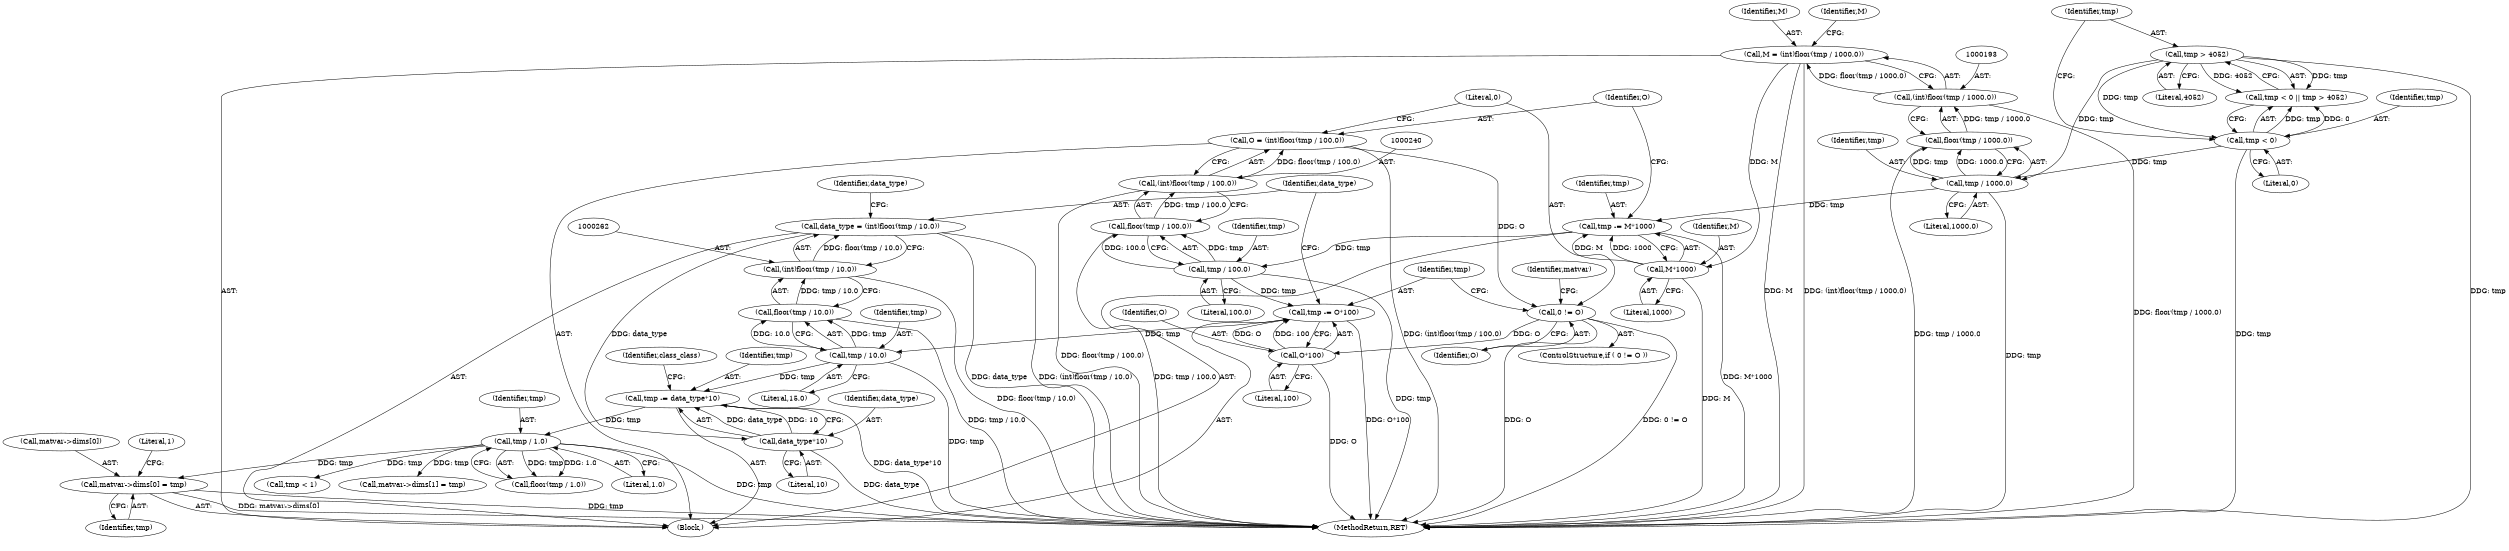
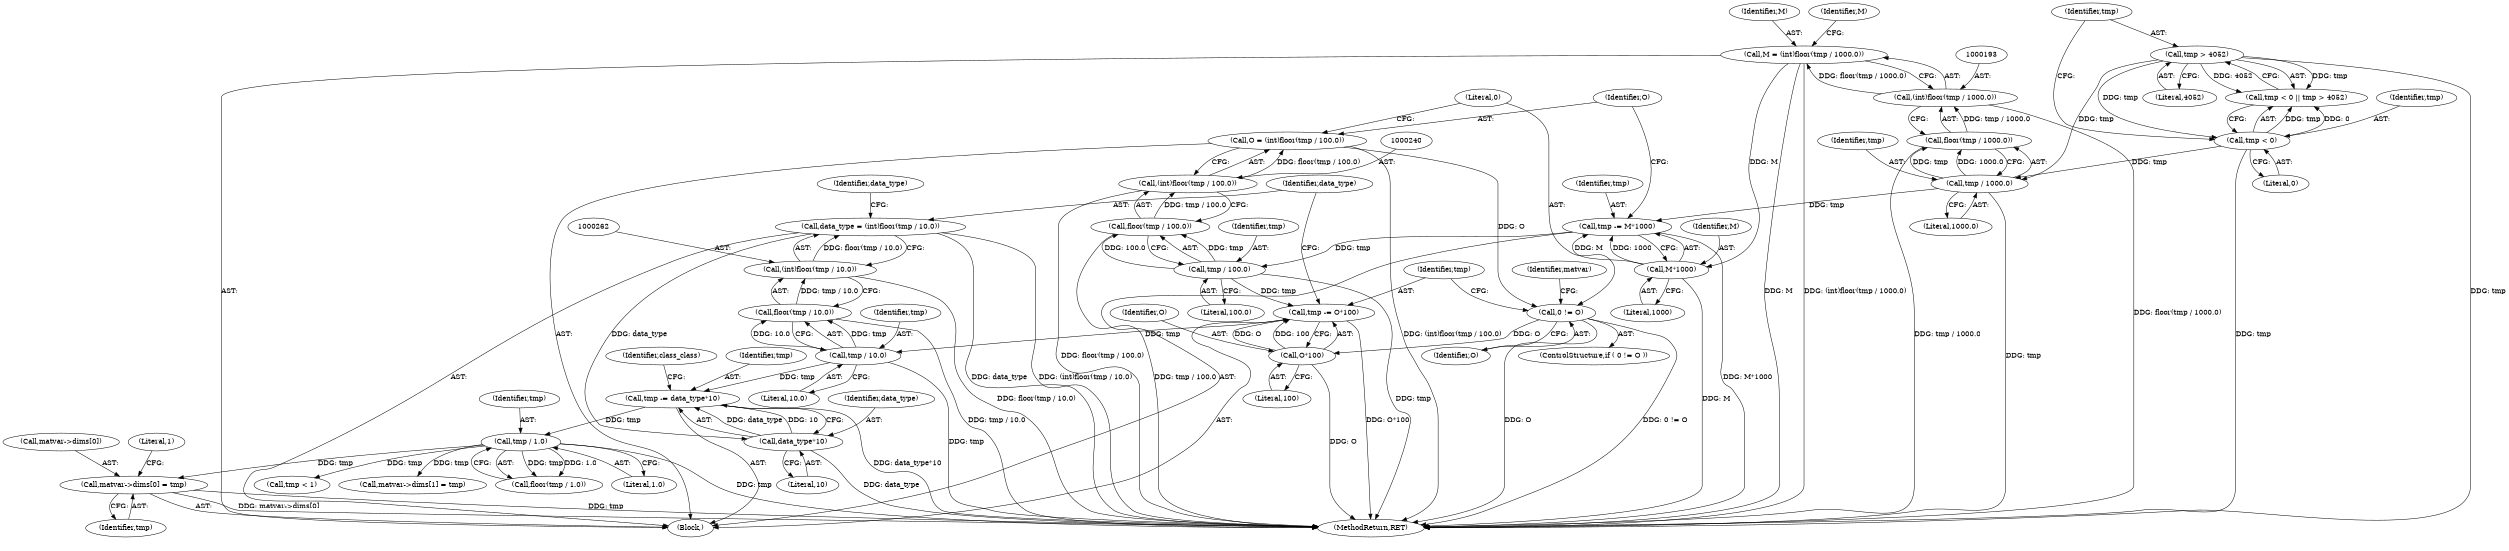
  digraph {
    n1 [label="(Call,matvar->dims[0] = tmp)"]
    n2 [label="(Identifier,tmp)"]
    n3 [label="(MethodReturn,RET)"]
    n4 [label="(Block,)"]
    n5 [label="(Call,tmp / 1.0)"]
    n6 [label="(Call,tmp < 1)"]
    n7 [label="(Call,matvar->dims[1] = tmp)"]
    n8 [label="(Call,floor(tmp / 1.0))"]
    n9 [label="(Literal,1.0)"]
    n10 [label="(Call,tmp -= data_type*10)"]
    n11 [label="(Call,data_type*10)"]
    n12 [label="(Literal,10)"]
    n13 [label="(Call,data_type = (int)floor(tmp / 10.0))"]
    n14 [label="(Call,(int)floor(tmp / 10.0))"]
    n15 [label="(Call,floor(tmp / 10.0))"]
    n16 [label="(Call,tmp / 10.0)"]
-   n17 [label="(Literal,15.0)"]
+   n17 [label="(Literal,10.0)"]
    n18 [label="(Call,tmp -= O*100)"]
    n19 [label="(Call,O*100)"]
    n20 [label="(Literal,100)"]
    n21 [label="(Call,0 != O)"]
    n22 [label="(ControlStructure,if ( 0 != O ))"]
    n23 [label="(Identifier,O)"]
    n24 [label="(Call,O = (int)floor(tmp / 100.0))"]
    n25 [label="(Call,(int)floor(tmp / 100.0))"]
    n26 [label="(Call,floor(tmp / 100.0))"]
    n27 [label="(Call,tmp / 100.0)"]
    n28 [label="(Literal,100.0)"]
    n29 [label="(Call,tmp -= M*1000)"]
    n30 [label="(Call,M*1000)"]
    n31 [label="(Literal,1000)"]
    n32 [label="(Call,M = (int)floor(tmp / 1000.0))"]
    n33 [label="(Call,(int)floor(tmp / 1000.0))"]
    n34 [label="(Call,floor(tmp / 1000.0))"]
    n35 [label="(Call,tmp / 1000.0)"]
    n36 [label="(Literal,1000.0)"]
    n37 [label="(Call,tmp > 4052)"]
    n38 [label="(Literal,4052)"]
    n39 [label="(Call,tmp < 0 || tmp > 4052)"]
    n40 [label="(Call,tmp < 0)"]
    n41 [label="(Literal,0)"]
    n42 [label="(Identifier,O)"]
    n43 [label="(Identifier,M)"]
    n44 [label="(Identifier,tmp)"]
    n45 [label="(Literal,0)"]
    n46 [label="(Identifier,M)"]
    n47 [label="(Identifier,tmp)"]
    n48 [label="(Identifier,tmp)"]
    n49 [label="(Identifier,tmp)"]
    n50 [label="(Identifier,tmp)"]
    n51 [label="(Identifier,data_type)"]
    n52 [label="(Identifier,data_type)"]
    n53 [label="(Identifier,O)"]
    n54 [label="(Identifier,class_class)"]
    n55 [label="(Identifier,tmp)"]
    n56 [label="(Call,matvar->dims[0])"]
    n57 [label="(Identifier,tmp)"]
    n58 [label="(Identifier,tmp)"]
    n59 [label="(Identifier,matvar)"]
    n60 [label="(Literal,1)"]
    n61 [label="(Identifier,tmp)"]
    n62 [label="(Identifier,M)"]
    n63 [label="(Identifier,data_type)"]
    1000262
    1000240
    1000193
    n1 -> n2 [label="CFG: "]
    n1 -> n3 [label="DDG: matvar->dims[0]"]
    n1 -> n3 [label="DDG: tmp"]
    n1 -> n4 [label="AST: "]
    n2 -> n1 [label="AST: "]
    n5 -> n1 [label="DDG: tmp"]
    n5 -> n3 [label="DDG: tmp"]
    n5 -> n6 [label="DDG: tmp"]
    n5 -> n7 [label="DDG: tmp"]
    n5 -> n8 [label="AST: "]
    n5 -> n8 [label="DDG: tmp"]
    n5 -> n8 [label="DDG: 1.0"]
    n5 -> n9 [label="CFG: "]
    n8 -> n5 [label="CFG: "]
    n9 -> n5 [label="AST: "]
    n10 -> n3 [label="DDG: data_type*10"]
    n10 -> n4 [label="AST: "]
    n10 -> n5 [label="DDG: tmp"]
    n10 -> n11 [label="CFG: "]
    n11 -> n3 [label="DDG: data_type"]
    n11 -> n10 [label="AST: "]
    n11 -> n10 [label="DDG: data_type"]
    n11 -> n10 [label="DDG: 10"]
    n11 -> n12 [label="CFG: "]
    n12 -> n11 [label="AST: "]
    n13 -> n3 [label="DDG: data_type"]
    n13 -> n3 [label="DDG: (int)floor(tmp / 10.0)"]
    n13 -> n4 [label="AST: "]
    n13 -> n11 [label="DDG: data_type"]
    n13 -> n14 [label="CFG: "]
    n14 -> n3 [label="DDG: floor(tmp / 10.0)"]
    n14 -> n13 [label="AST: "]
    n14 -> n13 [label="DDG: floor(tmp / 10.0)"]
    n14 -> n15 [label="CFG: "]
    n15 -> n3 [label="DDG: tmp / 10.0"]
    n15 -> n14 [label="AST: "]
    n15 -> n14 [label="DDG: tmp / 10.0"]
    n15 -> n16 [label="CFG: "]
    n16 -> n3 [label="DDG: tmp"]
    n16 -> n10 [label="DDG: tmp"]
    n16 -> n15 [label="AST: "]
    n16 -> n15 [label="DDG: tmp"]
    n16 -> n15 [label="DDG: 10.0"]
    n16 -> n17 [label="CFG: "]
    n17 -> n16 [label="AST: "]
    n18 -> n3 [label="DDG: O*100"]
    n18 -> n4 [label="AST: "]
    n18 -> n16 [label="DDG: tmp"]
    n18 -> n19 [label="CFG: "]
    n19 -> n3 [label="DDG: O"]
    n19 -> n18 [label="AST: "]
    n19 -> n18 [label="DDG: O"]
    n19 -> n18 [label="DDG: 100"]
    n19 -> n20 [label="CFG: "]
    n20 -> n19 [label="AST: "]
    n21 -> n3 [label="DDG: O"]
    n21 -> n3 [label="DDG: 0 != O"]
    n21 -> n19 [label="DDG: O"]
    n21 -> n22 [label="AST: "]
    n21 -> n23 [label="CFG: "]
    n23 -> n21 [label="AST: "]
    n24 -> n3 [label="DDG: (int)floor(tmp / 100.0)"]
    n24 -> n4 [label="AST: "]
    n24 -> n21 [label="DDG: O"]
    n24 -> n25 [label="CFG: "]
    n25 -> n3 [label="DDG: floor(tmp / 100.0)"]
    n25 -> n24 [label="AST: "]
    n25 -> n24 [label="DDG: floor(tmp / 100.0)"]
    n25 -> n26 [label="CFG: "]
    n26 -> n3 [label="DDG: tmp / 100.0"]
    n26 -> n25 [label="AST: "]
    n26 -> n25 [label="DDG: tmp / 100.0"]
    n26 -> n27 [label="CFG: "]
    n27 -> n3 [label="DDG: tmp"]
    n27 -> n18 [label="DDG: tmp"]
    n27 -> n26 [label="AST: "]
    n27 -> n26 [label="DDG: tmp"]
    n27 -> n26 [label="DDG: 100.0"]
    n27 -> n28 [label="CFG: "]
    n28 -> n27 [label="AST: "]
    n29 -> n3 [label="DDG: M*1000"]
    n29 -> n4 [label="AST: "]
    n29 -> n27 [label="DDG: tmp"]
    n29 -> n30 [label="CFG: "]
    n30 -> n3 [label="DDG: M"]
    n30 -> n29 [label="AST: "]
    n30 -> n29 [label="DDG: M"]
    n30 -> n29 [label="DDG: 1000"]
    n30 -> n31 [label="CFG: "]
    n31 -> n30 [label="AST: "]
    n32 -> n3 [label="DDG: M"]
    n32 -> n3 [label="DDG: (int)floor(tmp / 1000.0)"]
    n32 -> n4 [label="AST: "]
    n32 -> n30 [label="DDG: M"]
    n32 -> n33 [label="CFG: "]
    n33 -> n3 [label="DDG: floor(tmp / 1000.0)"]
    n33 -> n32 [label="AST: "]
    n33 -> n32 [label="DDG: floor(tmp / 1000.0)"]
    n33 -> n34 [label="CFG: "]
    n34 -> n3 [label="DDG: tmp / 1000.0"]
    n34 -> n33 [label="AST: "]
    n34 -> n33 [label="DDG: tmp / 1000.0"]
    n34 -> n35 [label="CFG: "]
    n35 -> n3 [label="DDG: tmp"]
    n35 -> n29 [label="DDG: tmp"]
    n35 -> n34 [label="AST: "]
    n35 -> n34 [label="DDG: tmp"]
    n35 -> n34 [label="DDG: 1000.0"]
    n35 -> n36 [label="CFG: "]
    n36 -> n35 [label="AST: "]
    n37 -> n3 [label="DDG: tmp"]
    n37 -> n35 [label="DDG: tmp"]
    n37 -> n38 [label="CFG: "]
    n37 -> n39 [label="AST: "]
    n37 -> n39 [label="DDG: tmp"]
    n37 -> n39 [label="DDG: 4052"]
    n37 -> n40 [label="DDG: tmp"]
    n38 -> n37 [label="AST: "]
    n39 -> n37 [label="CFG: "]
    n39 -> n40 [label="CFG: "]
    n40 -> n3 [label="DDG: tmp"]
    n40 -> n35 [label="DDG: tmp"]
    n40 -> n39 [label="AST: "]
    n40 -> n39 [label="DDG: tmp"]
    n40 -> n39 [label="DDG: 0"]
    n40 -> n41 [label="CFG: "]
    n41 -> n40 [label="AST: "]
    n42 -> n19 [label="AST: "]
    n43 -> n30 [label="AST: "]
    n44 -> n37 [label="AST: "]
    n44 -> n40 [label="CFG: "]
    n45 -> n21 [label="AST: "]
    n45 -> n24 [label="CFG: "]
    n46 -> n32 [label="AST: "]
    n47 -> n5 [label="AST: "]
    n48 -> n40 [label="AST: "]
    n49 -> n16 [label="AST: "]
    n50 -> n10 [label="AST: "]
    n51 -> n13 [label="CFG: "]
    n52 -> n13 [label="AST: "]
    n52 -> n18 [label="CFG: "]
    n53 -> n24 [label="AST: "]
    n53 -> n29 [label="CFG: "]
    n54 -> n10 [label="CFG: "]
    n55 -> n18 [label="AST: "]
    n55 -> n21 [label="CFG: "]
    n56 -> n1 [label="AST: "]
    n57 -> n35 [label="AST: "]
    n58 -> n27 [label="AST: "]
    n59 -> n21 [label="CFG: "]
    n60 -> n1 [label="CFG: "]
    n61 -> n29 [label="AST: "]
    n62 -> n32 [label="CFG: "]
    n63 -> n11 [label="AST: "]
    1000262 -> n14 [label="AST: "]
    1000240 -> n25 [label="AST: "]
    1000193 -> n33 [label="AST: "]
  }
